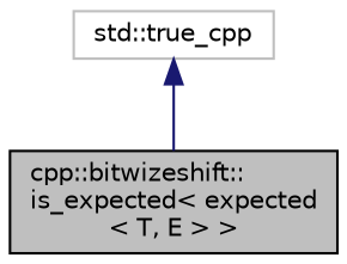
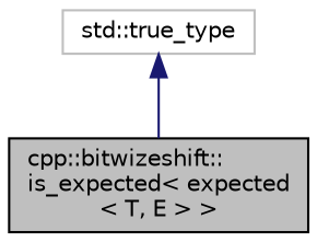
  digraph {
    node [fontname=Helvetica fontsize=10 shape=record style=filled]
    n1 [color=black fillcolor=grey75 fontcolor=black height=0.2 label="cpp::bitwizeshift::\lis_expected\< expected\l\< T, E \> \>" width=0.4]
-   n2 [color=grey75 fillcolor=white height=0.2 label="std::true_cpp" width=0.4]
+   n2 [color=grey75 fillcolor=white height=0.2 label="std::true_type" width=0.4]
    n2 -> n1 [color=midnightblue dir=back fontname=Helvetica fontsize=10 labelfontname=Helvetica labelfontsize=10 style=solid]
  }
